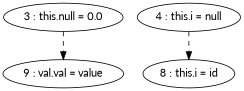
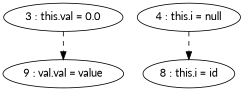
  digraph {
    fontname=Lato
    node [fontname=Lato]
    edge [fontname=Lato style=dashed]
    n1 [label="9 : val.val = value"]
-   "3 : this.val = 0.0" [label="3 : this.null = 0.0"]
+   "3 : this.val = 0.0"
    "4 : this.i = null"
    "8 : this.i = id"
    "3 : this.val = 0.0" -> n1
    "4 : this.i = null" -> "8 : this.i = id"
  }
